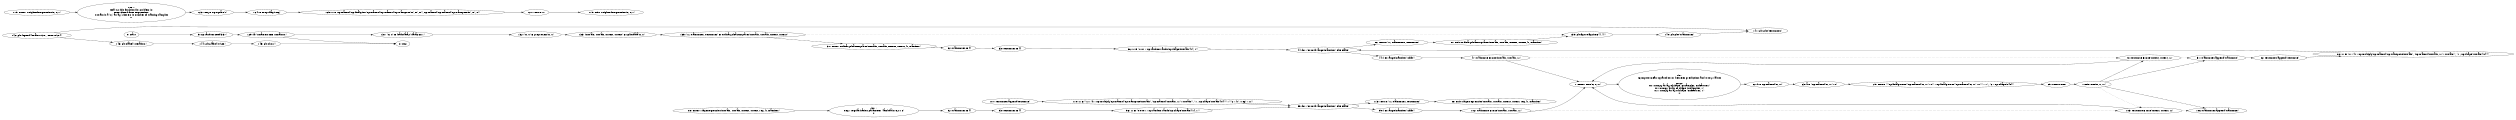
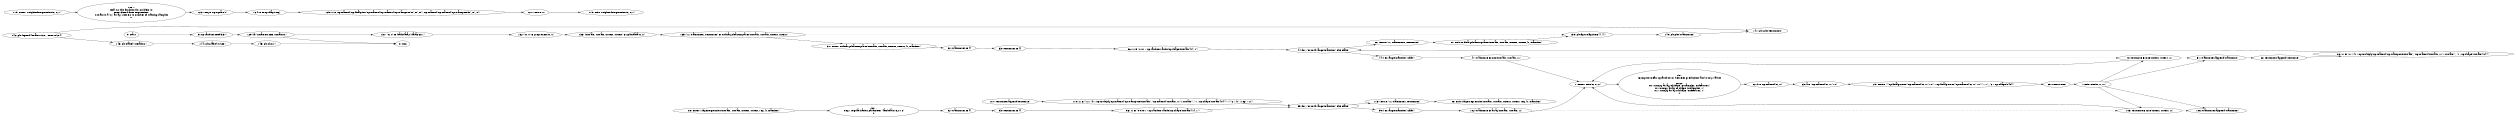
  strict digraph {
    rankdir=LR
    n1 [label="0: start"]
    n2 [label="5: np.random.seed(337)"]
    n3 [label="129: if: (__name__ == '__main__')"]
    n4 [label="131: (X, Y) = load_data2('data2.csv')"]
    n5 [label="0: stop"]
    n6 [label="132: (X, Y) = preprocess(X, Y)"]
    n7 [label="133: (X_train, Y_train, X_test, Y_test) = split_data(X, Y)"]
    n8 [label="7: enter: mse(X, Y, W)"]
    n9 [label="15: '\n\tCompute mean squared error between predictions and true y values\n\n\tArgs:\n\tX - numpy array of shape (n_samples, n_features)\n\tY - numpy array of shape (n_samples, 1)\n\tW - numpy array of shape (n_features, 1)\n\t'"]
    n10 [label="22: b = np.matmul(X, W)"]
    n11 [label="23: a = (np.matmul(X, W) - Y)"]
    n12 [label="25: mse = (((np.linalg.norm((np.matmul(X, W) - Y)) * np.linalg.norm((np.matmul(X, W) - Y))) * 1) / (2 * np.shape(Y)[0]))"]
    n13 [label="47: train_mse = mse(X_train, Y_train, W)"]
    n14 [label="48: test_mse = mse(X_test, Y_test, W)"]
    n15 [label="51: train_mses.append(train_mse)"]
    n16 [label="52: test_mses.append(test_mse)"]
    n17 [label="82: W = (W - (lr * np.multiply(np.matmul(np.transpose(X_train), (np.matmul(X_train, W) - Y_train)), (1 / np.shape(Y_train)[0]))))"]
    n18 [label="44: for: (True if range(max_iter) else False)"]
-   n19 [label="102: train_mse = mse(X_train, Y_train, W)"]
+   n19 [label="102: train_mse = array(X_train, Y_train, W)"]
    n20 [label="103: test_mse = mse(X_test, Y_test, W)"]
    n21 [label="106: train_mses.append(train_mse)"]
    n22 [label="107: test_mses.append(test_mse)"]
    n23 [label="110: W = ((W - (lr * np.multiply(np.matmul(np.transpose(X_train), (np.matmul(X_train, W) - Y_train)), (1 / np.shape(Y_train)[0])))) - (((2 * lr) * reg) * W))"]
    n24 [label="99: for: (True if range(max_iter) else False)"]
    n25 [label="7: exit: mse(X, Y, W)"]
    n26 [label="29: return mse"]
    n27 [label="31: enter: ordinary_least_squares(X_train, Y_train, X_test, Y_test, lr, max_iter)"]
    n28 [label="32: train_mses = []"]
    n29 [label="33: test_mses = []"]
    n30 [label="36: W = (0.01 * np.random.randn(np.shape(X_train)[1], 1))"]
    n31 [label="135: (W, train_mses, test_mses) = ordinary_least_squares(X_train, Y_train, X_test, Y_test)"]
    n32 [label="139: plt.figure(figsize=(4, 4))"]
    n33 [label="140: plt.plot(train_mses)"]
    n34 [label="141: plt.plot(test_mses)"]
    n35 [label="31: exit: ordinary_least_squares(X_train, Y_train, X_test, Y_test, lr, max_iter)"]
    n36 [label="86: return (W, train_mses, test_mses)"]
    n37 [label="44: i = range(max_iter).shift()"]
    n38 [label="88: enter: ridge_regression(X_train, Y_train, X_test, Y_test, reg, lr, max_iter)"]
    n39 [label="91: '\n\treg - regularization parameter (lambda in Q2.1 c)\n\t'"]
    n40 [label="92: train_mses = []"]
    n41 [label="93: test_mses = []"]
    n42 [label="96: W = (0.0001 * np.random.randn(np.shape(X_train)[1], 1))"]
    n43 [label="88: exit: ridge_regression(X_train, Y_train, X_test, Y_test, reg, lr, max_iter)"]
    n44 [label="113: return (W, train_mses, test_mses)"]
    n45 [label="99: i = range(max_iter).shift()"]
    n46 [label="115: enter: weighted_regression(X, Y, r)"]
    n47 [label="120: '\n\tFill up this function for problem 3.\n\tUse closed form expression.\n\tr_train is a (n,) array, where n is number of training samples\n\t'"]
    n48 [label="123: r_sq = np.square(r)"]
    n49 [label="124: R = np.diag(r_sq)"]
    n50 [label="125: W = np.matmul(np.linalg.inv(np.matmul(np.matmul(np.transpose(X), R), X)), np.matmul(np.matmul(np.transpose(X), R), Y))"]
    n51 [label="115: exit: weighted_regression(X, Y, r)"]
    n52 [label="127: return W"]
    n53 [label="142: plt.legend(['Train MSE', 'Test MSE'])"]
    n54 [label="143: plt.xlabel('Iteration')"]
    n55 [label="144: plt.ylabel('MSE')"]
    n56 [label="145: plt.show()"]
    n1 -> n2
    n2 -> n3
    n3 -> n4
    n3 -> n5
    n4 -> n6
    n6 -> n7
    n7 -> n31
    n8 -> n9
    n9 -> n10
    n10 -> n11
    n11 -> n12
    n12 -> n26
    n13 -> n8
    n13 -> n14 [style=dotted weight=100]
    n14 -> n8
    n14 -> n15 [style=dotted weight=100]
    n15 -> n16
    n16 -> n17
    n17 -> n18
    n18 -> n36
    n18 -> n37
    n19 -> n8
    n19 -> n20 [style=dotted weight=100]
    n20 -> n8
    n20 -> n21 [style=dotted weight=100]
    n22 -> n23
    n23 -> n24
    n24 -> n44
    n24 -> n45
    n25 -> n14
    n25 -> n15
-   n25 -> n20 [style=dotted]
+   n25 -> n20
    n25 -> n21
    n26 -> n25
    n27 -> n28
    n28 -> n29
    n29 -> n30
    n30 -> n18
    n31 -> n27
    n31 -> n32 [style=dotted weight=100]
    n32 -> n33
    n33 -> n34
    n35 -> n32
    n36 -> n35
    n37 -> n13
    n38 -> n39
    n39 -> n40
    n40 -> n41
    n41 -> n42
    n42 -> n24
    n44 -> n43
    n45 -> n19
    n46 -> n47
    n47 -> n48
    n48 -> n49
    n49 -> n50
    n50 -> n52
    n52 -> n51
    n53 -> n34
    n53 -> n54
    n54 -> n55
    n55 -> n56
    n56 -> n5
  }
